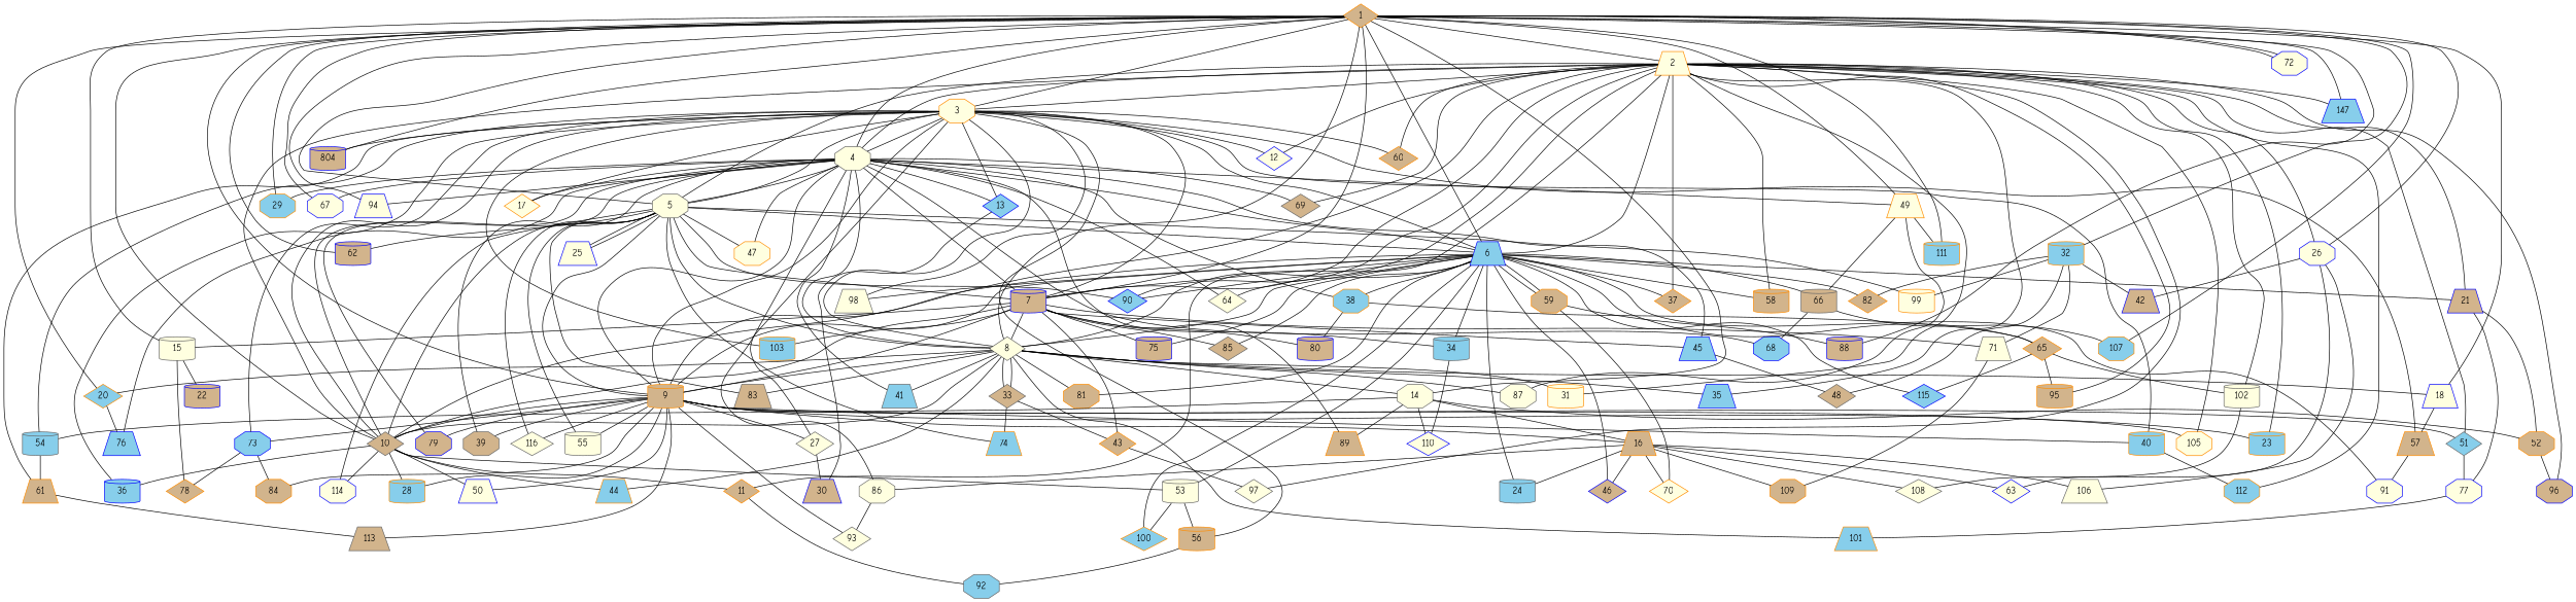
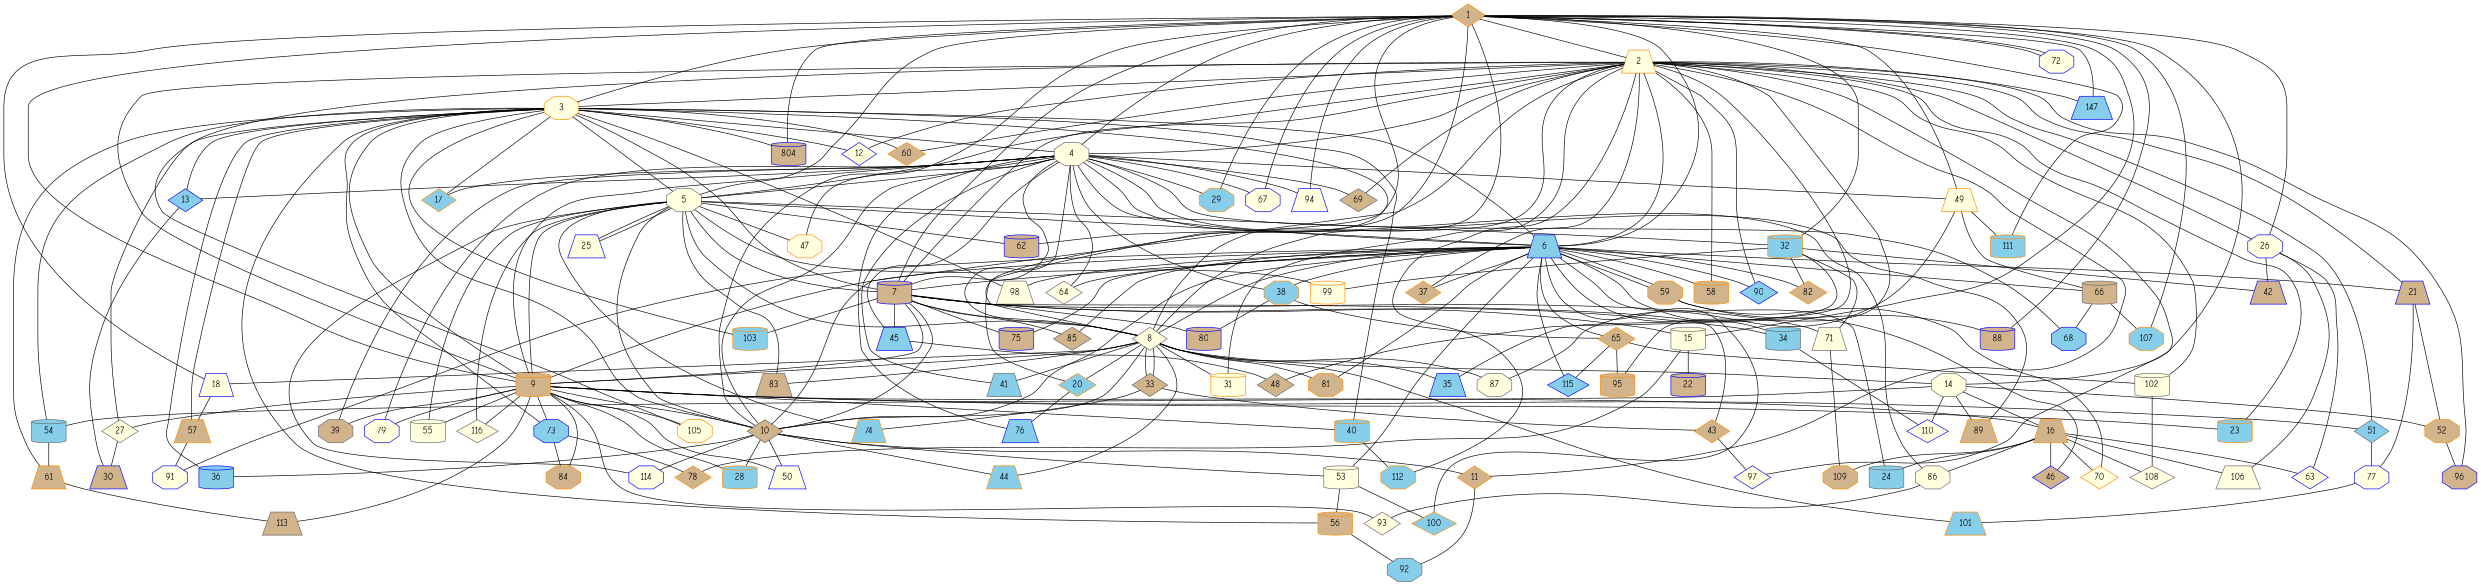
  graph {
    fontname="Comic Neue"
    node [color=darkorange fillcolor=lightyellow fontname="Comic Neue" shape=diamond style=filled]
    edge [fontname="Comic Neue"]
    2 [shape=trapezium]
    1 [fillcolor=tan]
    3 [shape=octagon]
    4 [color=gray40 shape=octagon]
    5 [color=gray40 shape=octagon]
    6 [color=blue fillcolor=skyblue shape=trapezium]
    7 [color=blue fillcolor=tan shape=cylinder]
    8 [color=gray40]
    9 [fillcolor=tan shape=cylinder]
    10 [color=gray40 fillcolor=tan]
    14 [color=gray40 shape=octagon]
    15 [color=gray40 shape=cylinder]
    18 [color=blue shape=trapezium]
    20 [fillcolor=skyblue]
    26 [color=blue shape=octagon]
    29 [fillcolor=skyblue shape=octagon]
    32 [fillcolor=skyblue shape=cylinder]
    49 [shape=trapezium]
    62 [color=blue fillcolor=tan shape=cylinder]
    67 [color=blue shape=octagon]
    72 [color=blue shape=octagon]
    88 [color=blue fillcolor=tan shape=cylinder]
    94 [color=blue shape=trapezium]
    n24 [color=blue fillcolor=tan label=804 shape=cylinder]
    107 [fillcolor=skyblue shape=octagon]
    111 [fillcolor=skyblue shape=cylinder]
    n27 [color=blue fillcolor=skyblue label=147 shape=trapezium]
    11 [fillcolor=tan]
    12 [color=blue]
    21 [color=blue fillcolor=tan shape=trapezium]
    23 [fillcolor=skyblue shape=cylinder]
    31 [shape=cylinder]
    35 [color=blue fillcolor=skyblue shape=trapezium]
    37 [fillcolor=tan]
    51 [color=gray40 fillcolor=skyblue]
    58 [fillcolor=tan shape=cylinder]
    60 [fillcolor=tan]
    69 [color=gray40 fillcolor=tan]
    90 [color=blue fillcolor=skyblue]
    95 [fillcolor=tan shape=cylinder]
    96 [color=blue fillcolor=tan shape=octagon]
-   97 [color=gray40]
+   97 [color=blue]
    102 [color=gray40 shape=cylinder]
    105 [shape=octagon]
    112 [fillcolor=skyblue shape=octagon]
    13 [color=blue fillcolor=skyblue]
-   17
+   17 [fillcolor=skyblue]
    27 [color=gray40]
    36 [color=blue fillcolor=skyblue shape=cylinder]
    40 [fillcolor=skyblue shape=cylinder]
    54 [color=gray40 fillcolor=skyblue shape=cylinder]
    56 [fillcolor=tan shape=cylinder]
    57 [fillcolor=tan shape=trapezium]
    61 [fillcolor=tan shape=trapezium]
    73 [color=blue fillcolor=skyblue shape=octagon]
    98 [color=gray40 shape=trapezium]
    103 [fillcolor=skyblue shape=cylinder]
    38 [fillcolor=skyblue shape=octagon]
    39 [color=gray40 fillcolor=tan shape=octagon]
    41 [color=gray40 fillcolor=skyblue shape=trapezium]
    45 [color=blue fillcolor=skyblue shape=trapezium]
    47 [shape=octagon]
    64 [color=gray40]
    68 [color=blue fillcolor=skyblue shape=octagon]
    76 [color=blue fillcolor=skyblue shape=trapezium]
-   79 [color=blue fillcolor=tan shape=octagon]
+   79 [color=blue shape=octagon]
    86 [color=gray40 shape=octagon]
    89 [fillcolor=tan shape=trapezium]
    25 [color=blue shape=trapezium]
    55 [color=gray40 shape=cylinder]
    74 [fillcolor=skyblue shape=trapezium]
    83 [color=gray40 fillcolor=tan shape=trapezium]
    99 [shape=cylinder]
    114 [color=blue shape=octagon]
    116 [color=gray40]
    24 [color=gray40 fillcolor=skyblue shape=cylinder]
    34 [color=gray40 fillcolor=skyblue shape=cylinder]
    46 [color=blue fillcolor=tan]
    53 [color=gray40 shape=cylinder]
    59 [fillcolor=tan shape=octagon]
    65 [fillcolor=tan]
    66 [color=gray40 fillcolor=tan shape=cylinder]
    75 [color=blue fillcolor=tan shape=cylinder]
    81 [fillcolor=tan shape=octagon]
    82 [fillcolor=tan]
    85 [color=gray40 fillcolor=tan]
    91 [color=blue shape=octagon]
    100 [fillcolor=skyblue]
    115 [color=blue fillcolor=skyblue]
    43 [fillcolor=tan]
    71 [color=gray40 shape=trapezium]
    80 [color=blue fillcolor=tan shape=cylinder]
    33 [color=gray40 fillcolor=tan]
    44 [fillcolor=skyblue shape=trapezium]
    87 [color=gray40 shape=octagon]
    101 [fillcolor=skyblue shape=trapezium]
    16 [fillcolor=tan shape=trapezium]
    28 [fillcolor=skyblue shape=cylinder]
    50 [color=blue shape=trapezium]
    84 [fillcolor=tan shape=octagon]
    93 [color=gray40]
    113 [color=gray40 fillcolor=tan shape=trapezium]
    52 [fillcolor=tan shape=octagon]
    110 [color=blue]
    22 [color=blue fillcolor=tan shape=cylinder]
    78 [fillcolor=tan]
    63 [color=blue]
    106 [color=gray40 shape=trapezium]
    42 [color=blue fillcolor=tan shape=trapezium]
    48 [color=gray40 fillcolor=tan]
    92 [color=gray40 fillcolor=skyblue shape=octagon]
    77 [color=blue shape=octagon]
    108 [color=gray40]
    30 [color=blue fillcolor=tan shape=trapezium]
    70
    109 [fillcolor=tan shape=octagon]
    2 -- 3
    2 -- 4
    2 -- 5
    2 -- 6
    2 -- 7
    2 -- 8
    2 -- 9
    2 -- 10
    2 -- 26
    2 -- n27
    2 -- 11
    2 -- 12
    2 -- 21
    2 -- 23
    2 -- 31
    2 -- 35
    2 -- 37
    2 -- 51
    2 -- 58
    2 -- 60
    2 -- 69
    2 -- 90
    2 -- 95
    2 -- 96
    2 -- 97
    2 -- 102
    2 -- 105
    2 -- 112
    1 -- 2
    1 -- 3
    1 -- 4
    1 -- 5
    1 -- 6
    1 -- 7
    1 -- 8
    1 -- 9
    1 -- 10
    1 -- 14
    1 -- 15
    1 -- 18
    1 -- 20
    1 -- 26
    1 -- 29
    1 -- 32
    1 -- 49
    1 -- 62
    1 -- 67
    1 -- 72
    1 -- 72
    1 -- 88
    1 -- 94
    1 -- n24
    1 -- 107
    1 -- 111
    1 -- n27
    3 -- 4
    3 -- 5
    3 -- 6
    3 -- 7
    3 -- 8
    3 -- 9
    3 -- 10
    3 -- n24
    3 -- 12
    3 -- 60
    3 -- 13
    3 -- 17
    3 -- 27
    3 -- 36
    3 -- 40
    3 -- 54
    3 -- 56
    3 -- 57
    3 -- 61
    3 -- 73
    3 -- 98
    3 -- 103
    4 -- 5
    4 -- 6
    4 -- 7
    4 -- 8
    4 -- 9
    4 -- 10
    4 -- 29
    4 -- 49
    4 -- 67
    4 -- 94
    4 -- 69
    4 -- 13
    4 -- 17
    4 -- 38
    4 -- 39
    4 -- 41
    4 -- 45
    4 -- 47
    4 -- 64
    4 -- 68
    4 -- 76
    4 -- 79
    4 -- 86
    4 -- 89
    5 -- 6
    5 -- 7
    5 -- 8
    5 -- 9
    5 -- 10
-   5 -- 90
+   5 -- 32
    5 -- 62
    5 -- 47
    5 -- 25
    5 -- 25
    5 -- 55
    5 -- 74
    5 -- 83
    5 -- 99
    5 -- 114
    5 -- 116
    6 -- 7
    6 -- 8
    6 -- 9
    6 -- 10
    6 -- 21
    6 -- 37
    6 -- 58
    6 -- 90
    6 -- 98
    6 -- 38
    6 -- 64
    6 -- 24
    6 -- 34
    6 -- 46
    6 -- 53
    6 -- 59
    6 -- 59
    6 -- 65
    6 -- 66
    6 -- 75
    6 -- 81
    6 -- 82
    6 -- 85
    6 -- 91
    6 -- 100
    6 -- 115
    7 -- 8
    7 -- 9
    7 -- 10
    7 -- 15
    7 -- 103
    7 -- 45
    7 -- 34
    7 -- 75
    7 -- 85
    7 -- 43
    7 -- 71
    7 -- 80
    8 -- 9
    8 -- 10
    8 -- 14
    8 -- 18
    8 -- 20
    8 -- 31
    8 -- 35
    8 -- 41
    8 -- 83
    8 -- 81
    8 -- 33
    8 -- 33
    8 -- 44
    8 -- 87
    8 -- 101
    9 -- 10
    9 -- 23
    9 -- 51
    9 -- 105
    9 -- 27
    9 -- 40
    9 -- 73
    9 -- 39
    9 -- 79
    9 -- 55
    9 -- 116
    9 -- 16
    9 -- 28
    9 -- 50
    9 -- 84
    9 -- 93
    9 -- 113
    10 -- 11
    10 -- 36
    10 -- 114
    10 -- 53
    10 -- 44
    10 -- 28
    10 -- 50
    14 -- 54
    14 -- 89
    14 -- 16
    14 -- 52
    14 -- 110
    15 -- 22
    15 -- 78
    18 -- 57
    20 -- 76
    26 -- 63
    26 -- 106
    26 -- 42
    32 -- 99
    32 -- 82
    32 -- 71
    32 -- 42
    32 -- 48
    49 -- 111
    49 -- 66
    49 -- 87
    11 -- 92
    21 -- 52
    21 -- 77
    51 -- 77
    102 -- 108
    13 -- 30
    27 -- 30
    40 -- 112
    54 -- 61
    56 -- 92
    57 -- 91
    61 -- 113
    73 -- 84
    73 -- 78
    38 -- 65
    38 -- 80
    45 -- 48
    86 -- 93
    34 -- 110
    53 -- 56
    53 -- 100
    59 -- 88
    59 -- 70
    65 -- 95
    65 -- 102
    65 -- 115
    66 -- 107
    66 -- 68
    43 -- 97
    71 -- 109
    33 -- 74
    33 -- 43
    16 -- 86
    16 -- 24
    16 -- 46
    16 -- 63
    16 -- 106
    16 -- 108
    16 -- 70
    16 -- 109
    52 -- 96
    77 -- 101
  }
